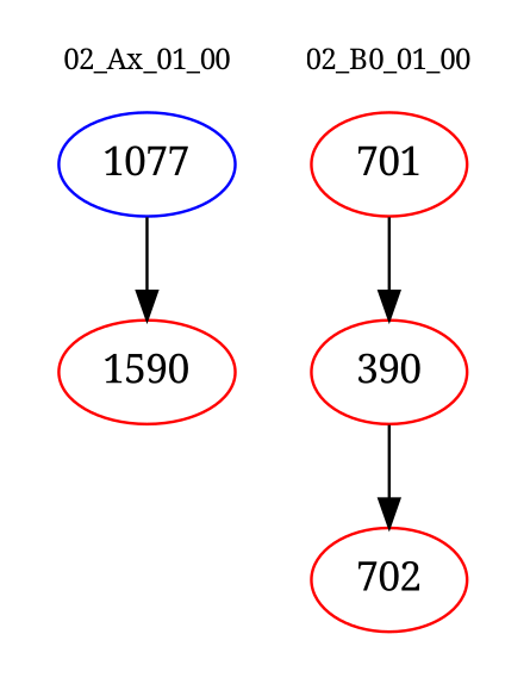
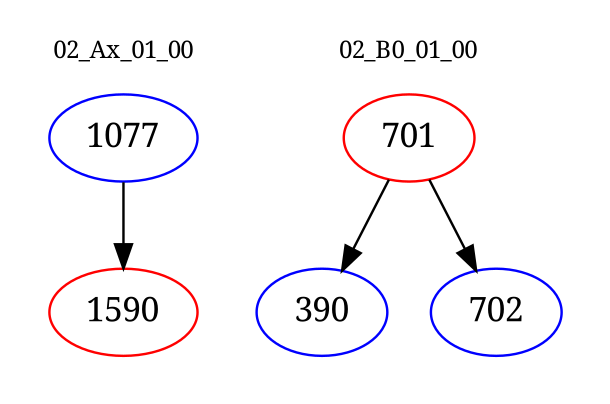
  digraph {
    fontname="Noto Serif"
    node [color=red fontname="Noto Serif"]
    edge [color=black fontname="Noto Serif"]
    n1 [color=blue label=1077]
    n2 [label=1590]
-   n3 [label=390]
+   n3 [color=blue label=390]
    n4 [label=701]
-   n5 [label=702]
+   n5 [color=blue label=702]
    subgraph cluster_1 {
      color=white
      fontsize=10
      label="02_Ax_01_00"
      n1
      n2
    }
    subgraph cluster_2 {
      color=white
      fontsize=10
      label="02_B0_01_00"
      n3
      n4
      n5
    }
    n1 -> n2
-   n3 -> n5
+   n4 -> n5
    n4 -> n3
  }
